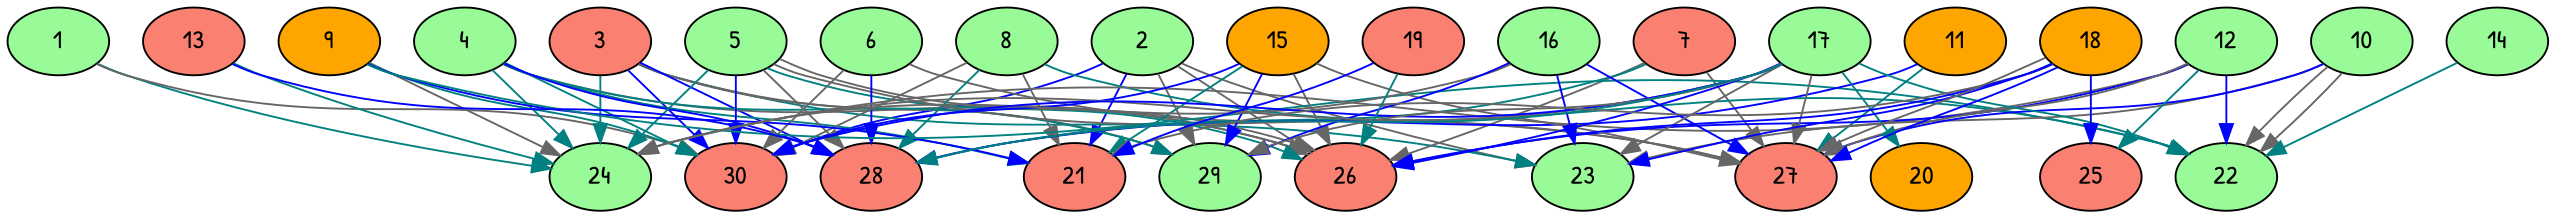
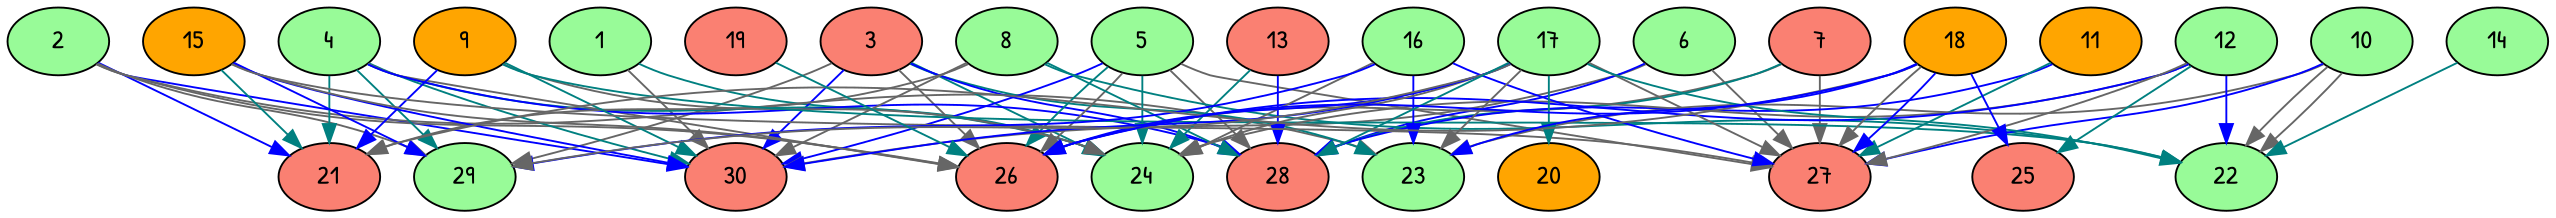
  digraph {
    fontname="Patrick Hand"
    node [alpha=0.11 fillcolor=palegreen fontname="Patrick Hand" style=filled]
    edge [color=gray40 fontname="Patrick Hand"]
    1 [alpha=0.01 expect_size=15433728]
    24 [alpha=0.17 expect_size=8922112]
    30 [expect_size=36117504 fillcolor=salmon]
    2 [alpha=0.17 expect_size=32052224]
    21 [alpha=0.03 expect_size=36023296 fillcolor=salmon]
    23 [alpha=0.01 expect_size=51193856]
    26 [alpha=0.20 expect_size=40698880 fillcolor=salmon]
    29 [alpha=0.09 expect_size=25395200]
    3 [alpha=0.05 expect_size=35219456 fillcolor=salmon]
    28 [alpha=0.12 expect_size=49909760 fillcolor=salmon]
    4 [alpha=0.08 expect_size=28913664]
    5 [alpha=0.16 expect_size=48872448]
    27 [alpha=0.08 expect_size=25104384 fillcolor=salmon]
    6 [alpha=0.03 expect_size=39208960]
    7 [expect_size=5811200 fillcolor=salmon]
    8 [alpha=0.16 expect_size=39781376]
    22 [alpha=0.16 expect_size=51115008]
    9 [alpha=0.19 expect_size=39786496 fillcolor=orange]
    10 [alpha=0.20 expect_size=13605888]
    11 [alpha=0.06 expect_size=50180096 fillcolor=orange]
    12 [alpha=0.00 expect_size=52310016]
    25 [expect_size=46785536 fillcolor=salmon]
    13 [alpha=0.02 expect_size=44580864 fillcolor=salmon]
    14 [alpha=0.16 expect_size=8091648]
    15 [alpha=0.17 expect_size=27068416 fillcolor=orange]
    16 [alpha=0.13 expect_size=16803840]
    17 [expect_size=24029184]
    20 [alpha=0.02 expect_size=36782080 fillcolor=orange]
    18 [alpha=0.10 expect_size=49459200 fillcolor=orange]
    19 [alpha=0.05 expect_size=40177664 fillcolor=salmon]
    1 -> 24 [color=teal]
    1 -> 30
    2 -> 30 [color=blue]
    2 -> 21 [color=blue]
    2 -> 23
    2 -> 26
    2 -> 29
    3 -> 24 [color=teal]
    3 -> 30 [color=blue]
    3 -> 23 [color=teal]
    3 -> 26
    3 -> 29
    3 -> 28 [color=blue]
    4 -> 24 [color=teal]
    4 -> 30 [color=teal]
    4 -> 21 [color=teal]
    4 -> 26
    4 -> 29 [color=teal]
    4 -> 28 [color=blue]
    5 -> 24 [color=teal]
    5 -> 30 [color=blue]
    5 -> 26 [color=teal]
    5 -> 26
    5 -> 28
    5 -> 27
    6 -> 30
    6 -> 28 [color=blue]
    6 -> 27
    7 -> 26
    7 -> 28 [color=teal]
    7 -> 27
    8 -> 30
    8 -> 21
    8 -> 28 [color=teal]
    8 -> 22 [color=teal]
    9 -> 24
    9 -> 30 [color=teal]
    9 -> 21 [color=blue]
    9 -> 22 [color=teal]
    10 -> 23
    10 -> 27 [color=blue]
    10 -> 22
    10 -> 22
    11 -> 28 [color=blue]
    11 -> 27 [color=teal]
    12 -> 24
    12 -> 26 [color=blue]
    12 -> 27
    12 -> 22 [color=blue]
    12 -> 25 [color=teal]
    13 -> 24 [color=teal]
    13 -> 28 [color=blue]
    14 -> 22 [color=teal]
    15 -> 30 [color=blue]
    15 -> 21 [color=teal]
    15 -> 26
    15 -> 29 [color=blue]
    15 -> 27
    16 -> 24
    16 -> 23 [color=blue]
    16 -> 29 [color=blue]
    16 -> 27 [color=blue]
    17 -> 24
    17 -> 30 [color=blue]
    17 -> 23
    17 -> 26 [color=blue]
    17 -> 29
    17 -> 28 [color=teal]
    17 -> 27
    17 -> 22 [color=teal]
    17 -> 20 [color=teal]
    18 -> 21
    18 -> 23 [color=blue]
    18 -> 26 [color=blue]
    18 -> 27
    18 -> 27 [color=blue]
    18 -> 25 [color=blue]
-   19 -> 21 [color=blue]
    19 -> 26 [color=teal]
  }
